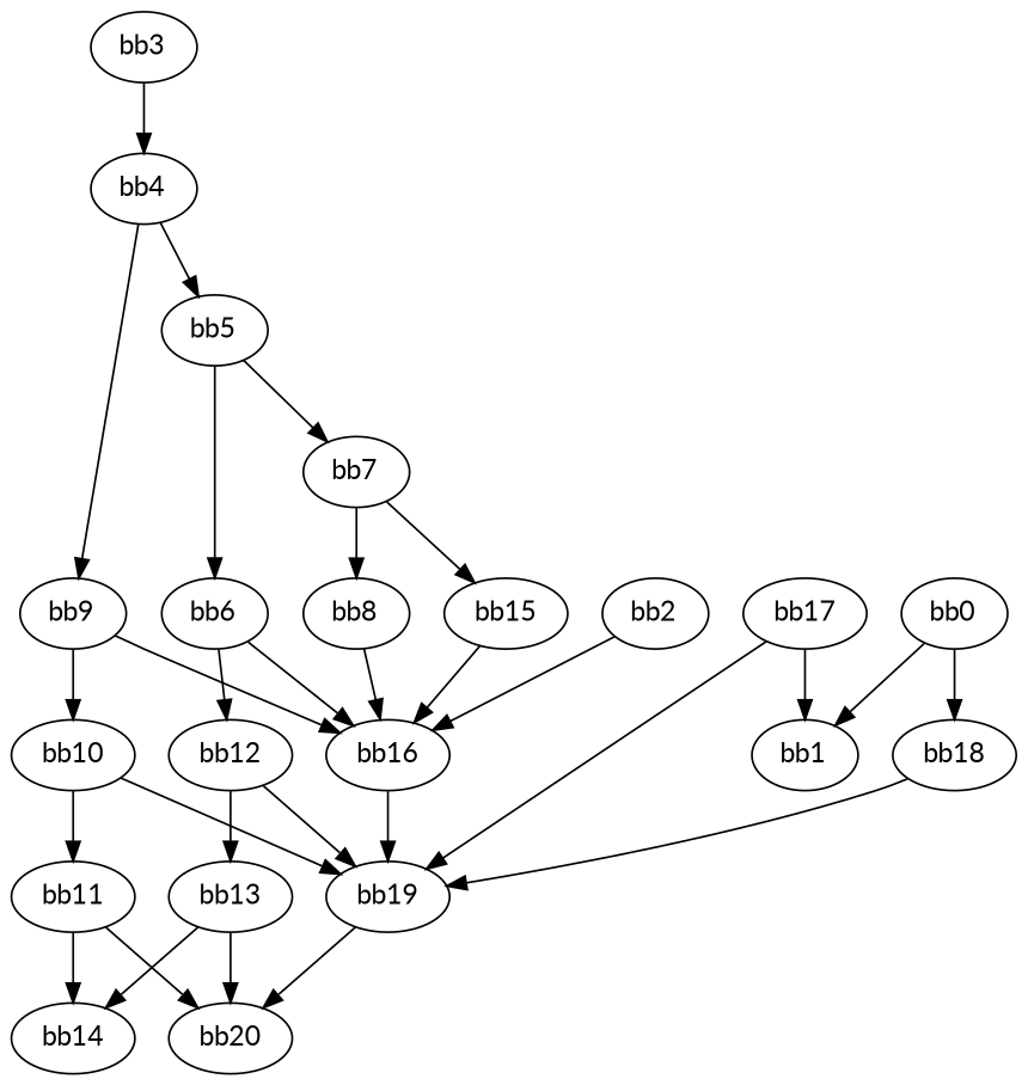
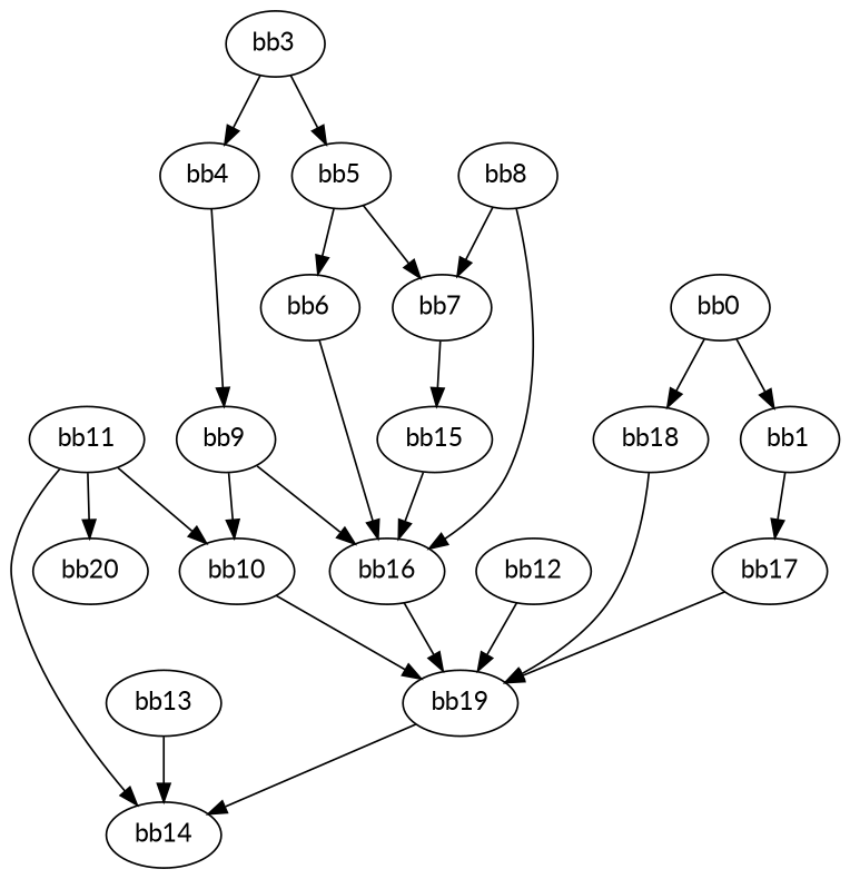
  digraph {
    fontname=Lato
    node [fontname=Lato]
    edge [fontname=Lato]
    n1 [label="bb0\l"]
    n2 [label="bb1\l"]
    n3 [label="bb18\l"]
    n4 [label="bb17\l"]
    n5 [label="bb19\l"]
-   n6 [label="bb2\l"]
    n7 [label="bb16\l"]
    n8 [label="bb3\l"]
    n9 [label="bb4\l"]
    n10 [label="bb5\l"]
    n11 [label="bb9\l"]
    n12 [label="bb6\l"]
    n13 [label="bb7\l"]
    n14 [label="bb12\l"]
    n15 [label="bb8\l"]
    n16 [label="bb15\l"]
    n17 [label="bb13\l"]
    n18 [label="bb10\l"]
    n19 [label="bb11\l"]
    n20 [label="bb14\l"]
    n21 [label="bb20\l"]
    n1 -> n2
    n1 -> n3
-   n4 -> n2
+   n2 -> n4
    n3 -> n5
    n4 -> n5
-   n5 -> n21
-   n6 -> n7
+   n5 -> n20
    n7 -> n5
    n8 -> n9
-   n9 -> n10
+   n8 -> n10
    n9 -> n11
    n10 -> n12
    n10 -> n13
    n11 -> n7
    n11 -> n18
    n12 -> n7
-   n12 -> n14
-   n13 -> n15
+   n15 -> n13
    n13 -> n16
    n14 -> n5
-   n14 -> n17
    n15 -> n7
    n16 -> n7
    n17 -> n20
-   n17 -> n21
    n18 -> n5
-   n18 -> n19
+   n19 -> n18
    n19 -> n20
    n19 -> n21
  }
